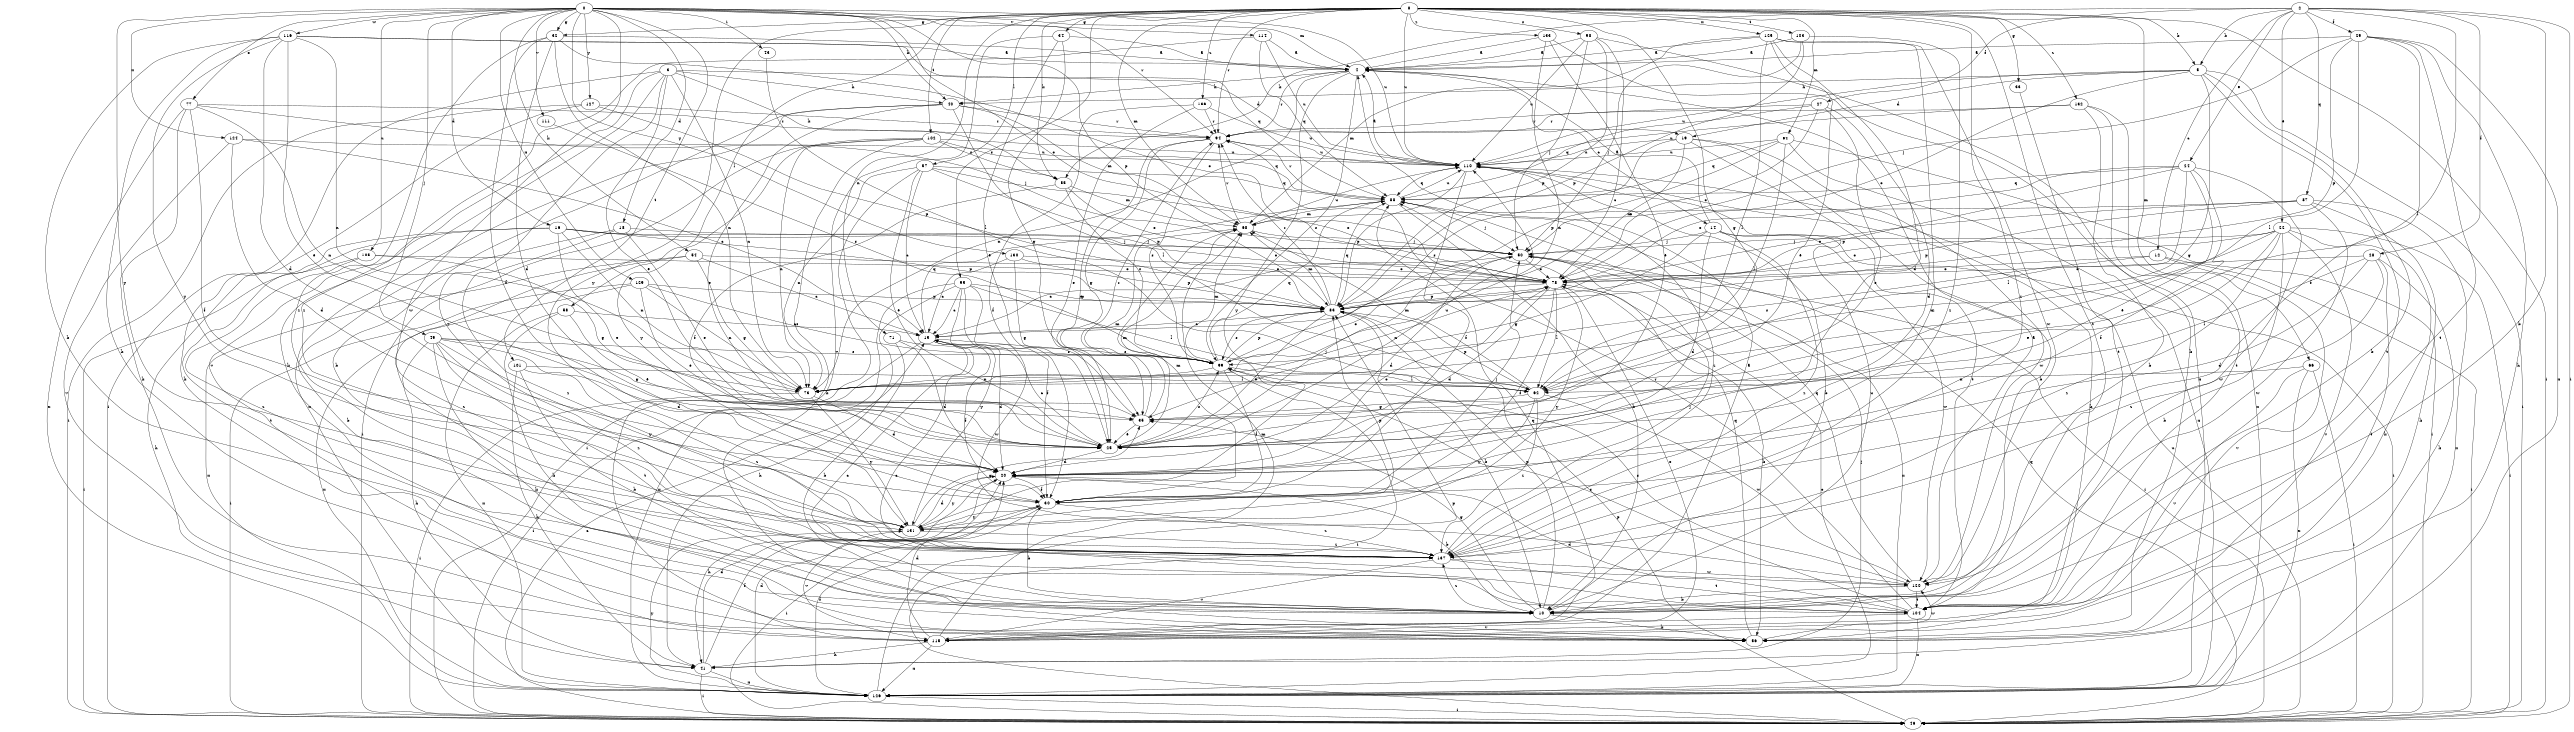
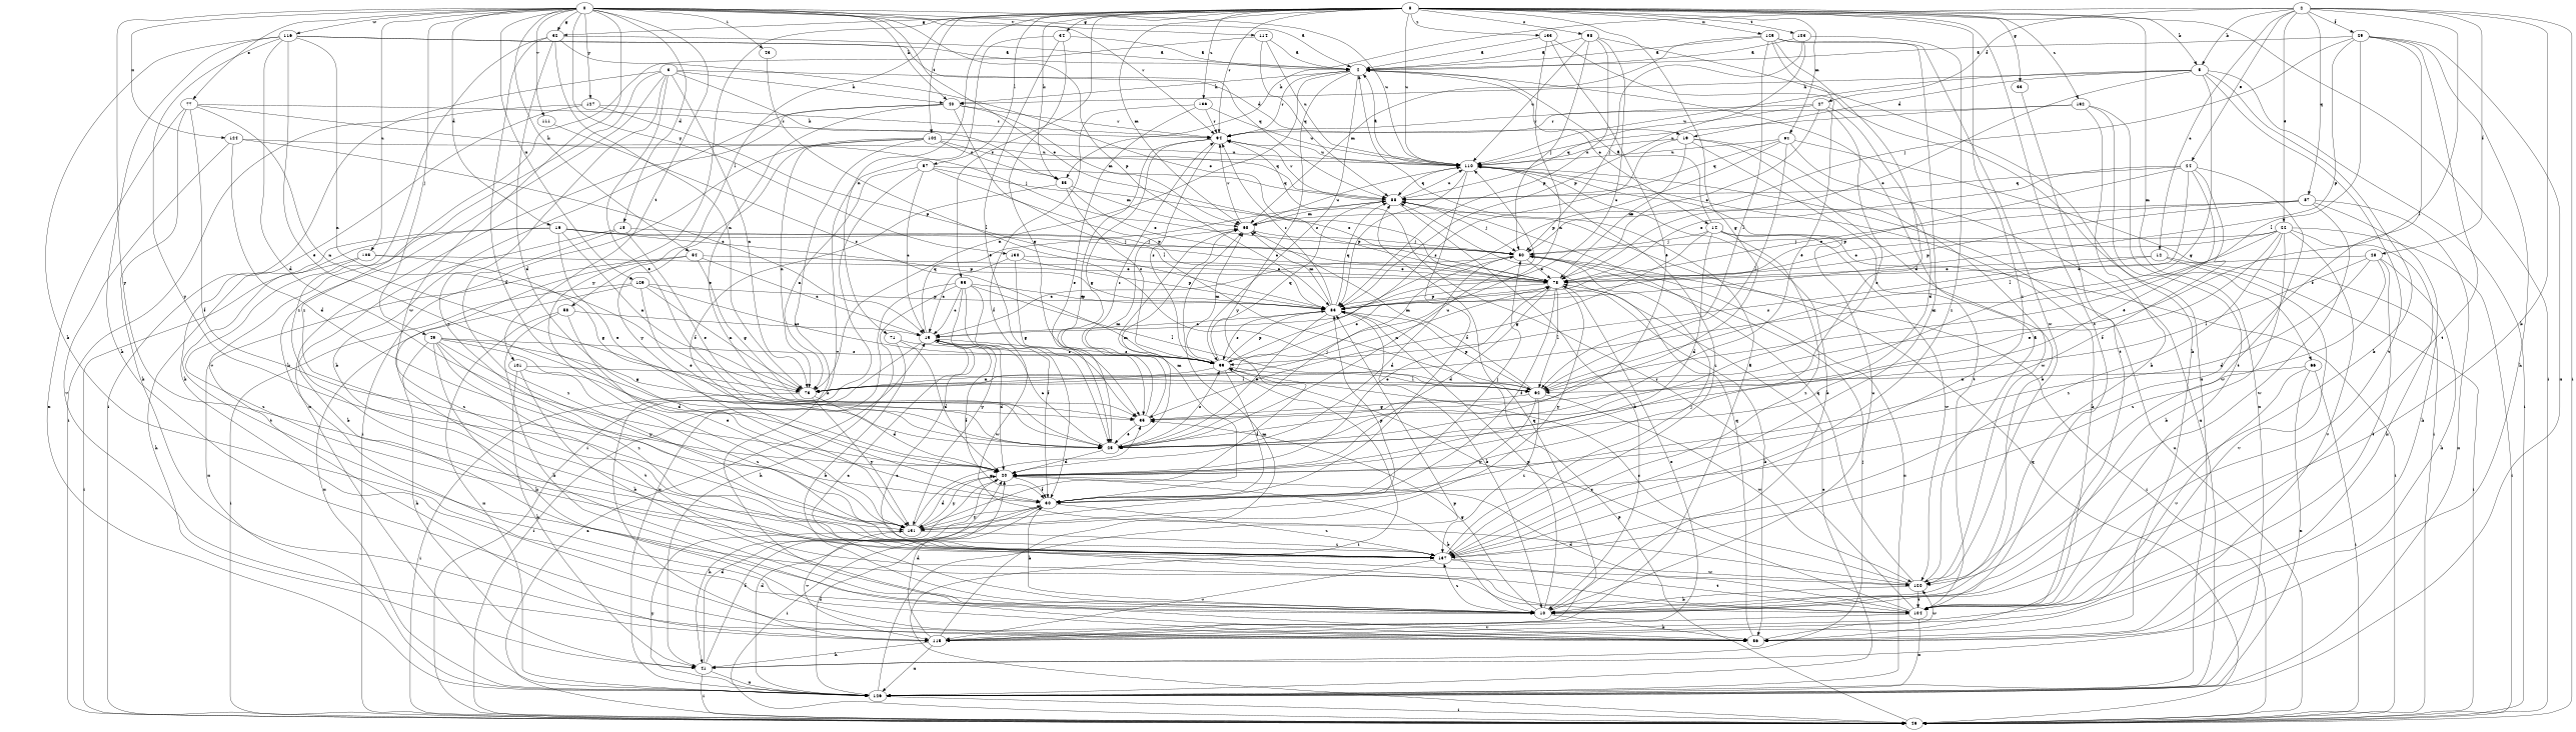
  strict digraph {
    0
    4
    16
    18
    32
    40
    43
    49
    54
    77
    78
    83
    94
    101
    105
    110
    111
    114
    116
    120
    n21 [label=129]
    124
    127
    130
    131
    73
    14
    99
    104
    25
    50
    41
    137
    10
    20
    30
    68
    62
    126
    35
    56
    15
    88
    46
    115
    n46 [label=8]
    5
    33
    34
    55
    57
    58
    64
    66
    71
    95
    98
    102
    103
    125
    132
    133
    136
    19
    2
    12
    22
    24
    27
    28
    29
    87
    3
-   0 -> 4 [label=m]
+   0 -> 4 [label=a]
    0 -> 16 [label=d]
    0 -> 18 [label=d]
    0 -> 32 [label=g]
    0 -> 40 [label=h]
    0 -> 43 [label=i]
    0 -> 49 [label=j]
    0 -> 54 [label=k]
    0 -> 77 [label=o]
    0 -> 78 [label=o]
    0 -> 83 [label=p]
    0 -> 94 [label=r]
    0 -> 101 [label=t]
    0 -> 105 [label=u]
    0 -> 110 [label=u]
    0 -> 111 [label=v]
    0 -> 114 [label=v]
    0 -> 116 [label=w]
    0 -> 120 [label=w]
    0 -> n21 [label=x]
    0 -> 124 [label=x]
    0 -> 127 [label=y]
    0 -> 130 [label=y]
    0 -> 131 [label=y]
    4 -> 40 [label=h]
    4 -> 94 [label=r]
    4 -> 131 [label=y]
    4 -> 73 [label=n]
    4 -> 14 [label=c]
    4 -> 99 [label=s]
    16 -> 78 [label=o]
    16 -> 83 [label=p]
    16 -> 73 [label=n]
    16 -> 104 [label=t]
    16 -> 25 [label=e]
    16 -> 50 [label=j]
    16 -> 41 [label=h]
    18 -> 25 [label=e]
    18 -> 50 [label=j]
    18 -> 137 [label=z]
    18 -> 10 [label=b]
    32 -> 4 [label=a]
    32 -> 78 [label=o]
    32 -> 73 [label=n]
    32 -> 137 [label=z]
    32 -> 20 [label=d]
    32 -> 30 [label=f]
    40 -> 94 [label=r]
    40 -> 25 [label=e]
    40 -> 10 [label=b]
    40 -> 68 [label=m]
    40 -> 62 [label=l]
    40 -> 126 [label=x]
    43 -> 62 [label=l]
    49 -> 131 [label=y]
    49 -> 99 [label=s]
    49 -> 104 [label=t]
    49 -> 41 [label=h]
    49 -> 137 [label=z]
    49 -> 20 [label=d]
    49 -> 35 [label=g]
    49 -> 56 [label=k]
    54 -> 78 [label=o]
    54 -> 137 [label=z]
    54 -> 126 [label=x]
    54 -> 35 [label=g]
    54 -> 15 [label=c]
    77 -> 94 [label=r]
    77 -> 73 [label=n]
    77 -> 50 [label=j]
    77 -> 30 [label=f]
    77 -> 126 [label=x]
    77 -> 56 [label=k]
    78 -> 83 [label=p]
    78 -> 131 [label=y]
    78 -> 73 [label=n]
    78 -> 20 [label=d]
    78 -> 30 [label=f]
    78 -> 62 [label=l]
    78 -> 56 [label=k]
    83 -> 94 [label=r]
    83 -> 99 [label=s]
    83 -> 25 [label=e]
    83 -> 10 [label=b]
    83 -> 68 [label=m]
    83 -> 15 [label=c]
    83 -> 88 [label=q]
    94 -> 110 [label=u]
    94 -> 99 [label=s]
    94 -> 25 [label=e]
    94 -> 35 [label=g]
    101 -> 41 [label=h]
    101 -> 137 [label=z]
    101 -> 10 [label=b]
    101 -> 62 [label=l]
    105 -> 78 [label=o]
    105 -> 137 [label=z]
    105 -> 35 [label=g]
    105 -> 46 [label=i]
    110 -> 4 [label=a]
    110 -> 83 [label=p]
    110 -> 137 [label=z]
    110 -> 10 [label=b]
    110 -> 30 [label=f]
    110 -> 56 [label=k]
    110 -> 88 [label=q]
    111 -> 99 [label=s]
    114 -> 4 [label=a]
    114 -> 110 [label=u]
    114 -> 137 [label=z]
    114 -> 88 [label=q]
    116 -> 4 [label=a]
    116 -> 131 [label=y]
    116 -> 73 [label=n]
    116 -> 25 [label=e]
    116 -> 10 [label=b]
    116 -> 20 [label=d]
    116 -> 56 [label=k]
    116 -> 88 [label=q]
    120 -> 4 [label=a]
    120 -> 99 [label=s]
    120 -> 104 [label=t]
    120 -> 10 [label=b]
    120 -> 88 [label=q]
    n21 -> 83 [label=p]
    n21 -> 73 [label=n]
    n21 -> 99 [label=s]
    n21 -> 25 [label=e]
    n21 -> 126 [label=x]
    n21 -> 46 [label=i]
    124 -> 110 [label=u]
    124 -> 20 [label=d]
    124 -> 15 [label=c]
    124 -> 115 [label=v]
    127 -> 83 [label=p]
    127 -> 94 [label=r]
    127 -> 56 [label=k]
    127 -> 46 [label=i]
    130 -> 78 [label=o]
    130 -> 83 [label=p]
    130 -> 35 [label=g]
    130 -> 15 [label=c]
    131 -> 83 [label=p]
    131 -> 137 [label=z]
    131 -> 20 [label=d]
    131 -> 35 [label=g]
    131 -> 115 [label=v]
    73 -> 131 [label=y]
    73 -> 20 [label=d]
    73 -> 46 [label=i]
    14 -> 4 [label=a]
    14 -> 120 [label=w]
    14 -> 50 [label=j]
    14 -> 137 [label=z]
    14 -> 20 [label=d]
    14 -> 35 [label=g]
    14 -> 46 [label=i]
    99 -> 78 [label=o]
    99 -> 83 [label=p]
    99 -> 73 [label=n]
    99 -> 30 [label=f]
    99 -> 68 [label=m]
    99 -> 62 [label=l]
    99 -> 88 [label=q]
    99 -> 46 [label=i]
    104 -> 94 [label=r]
    104 -> 99 [label=s]
    104 -> 20 [label=d]
    104 -> 126 [label=x]
    104 -> 15 [label=c]
    104 -> 115 [label=v]
    25 -> 110 [label=u]
    25 -> 99 [label=s]
    25 -> 50 [label=j]
    25 -> 20 [label=d]
    25 -> 68 [label=m]
    25 -> 15 [label=c]
    50 -> 78 [label=o]
    50 -> 20 [label=d]
    50 -> 126 [label=x]
    50 -> 15 [label=c]
    50 -> 46 [label=i]
    41 -> 50 [label=j]
    41 -> 20 [label=d]
    41 -> 30 [label=f]
    41 -> 126 [label=x]
    41 -> 46 [label=i]
    137 -> 120 [label=w]
    137 -> 104 [label=t]
    137 -> 50 [label=j]
    137 -> 115 [label=v]
    10 -> 83 [label=p]
    10 -> 110 [label=u]
    10 -> 137 [label=z]
    10 -> 35 [label=g]
    10 -> 56 [label=k]
    10 -> 15 [label=c]
    20 -> 78 [label=o]
    20 -> 131 [label=y]
    20 -> 41 [label=h]
    20 -> 10 [label=b]
    20 -> 30 [label=f]
    30 -> 131 [label=y]
    30 -> 50 [label=j]
    30 -> 137 [label=z]
    30 -> 10 [label=b]
    30 -> 68 [label=m]
    30 -> 46 [label=i]
    68 -> 94 [label=r]
    68 -> 110 [label=u]
    68 -> 50 [label=j]
    62 -> 83 [label=p]
    62 -> 120 [label=w]
    62 -> 131 [label=y]
    62 -> 137 [label=z]
    62 -> 68 [label=m]
    62 -> 35 [label=g]
    126 -> 78 [label=o]
    126 -> 83 [label=p]
    126 -> 131 [label=y]
    126 -> 20 [label=d]
    126 -> 30 [label=f]
    126 -> 46 [label=i]
    35 -> 94 [label=r]
    35 -> 25 [label=e]
    35 -> 68 [label=m]
    56 -> 120 [label=w]
    56 -> 88 [label=q]
    15 -> 99 [label=s]
    15 -> 20 [label=d]
    15 -> 30 [label=f]
    15 -> 88 [label=q]
    15 -> 46 [label=i]
    88 -> 94 [label=r]
    88 -> 110 [label=u]
    88 -> 50 [label=j]
    88 -> 10 [label=b]
    88 -> 68 [label=m]
    46 -> 83 [label=p]
    46 -> 110 [label=u]
    46 -> 15 [label=c]
    46 -> 88 [label=q]
    115 -> 4 [label=a]
    115 -> 78 [label=o]
    115 -> 41 [label=h]
    115 -> 20 [label=d]
    115 -> 68 [label=m]
    115 -> 126 [label=x]
    115 -> 88 [label=q]
    n46 -> 32 [label=g]
    n46 -> 94 [label=r]
    n46 -> 110 [label=u]
    n46 -> 131 [label=y]
    n46 -> 104 [label=t]
    n46 -> 137 [label=z]
    n46 -> 68 [label=m]
    n46 -> 35 [label=g]
    n46 -> 46 [label=i]
    n46 -> 5 [label=b]
    n46 -> 33 [label=g]
    n46 -> 34 [label=g]
    n46 -> 55 [label=k]
    n46 -> 57 [label=l]
    n46 -> 58 [label=l]
    n46 -> 64 [label=m]
    n46 -> 66 [label=m]
    n46 -> 71 [label=n]
    n46 -> 95 [label=s]
    n46 -> 98 [label=s]
    n46 -> 102 [label=t]
    n46 -> 103 [label=t]
    n46 -> 125 [label=x]
    n46 -> 132 [label=z]
    n46 -> 133 [label=z]
    n46 -> 136 [label=z]
    5 -> 40 [label=h]
    5 -> 78 [label=o]
    5 -> 110 [label=u]
    5 -> 104 [label=t]
    5 -> 10 [label=b]
    5 -> 35 [label=g]
    5 -> 46 [label=i]
    5 -> 19 [label=d]
    33 -> 104 [label=t]
    34 -> 4 [label=a]
    34 -> 25 [label=e]
    34 -> 35 [label=g]
    34 -> 115 [label=v]
    55 -> 78 [label=o]
    55 -> 99 [label=s]
    55 -> 30 [label=f]
    55 -> 68 [label=m]
    57 -> 78 [label=o]
    57 -> 83 [label=p]
    57 -> 73 [label=n]
-   57 -> 25 [label=e]
    57 -> 15 [label=c]
    57 -> 88 [label=q]
    57 -> 46 [label=i]
-   58 -> 25 [label=e]
+   58 -> 131 [label=e]
    58 -> 126 [label=x]
    58 -> 56 [label=k]
    58 -> 15 [label=c]
    64 -> 83 [label=p]
    64 -> 110 [label=u]
    64 -> 62 [label=l]
    64 -> 126 [label=x]
    64 -> 88 [label=q]
    64 -> 46 [label=i]
    66 -> 73 [label=n]
    66 -> 126 [label=x]
    66 -> 46 [label=i]
    66 -> 115 [label=v]
    71 -> 99 [label=s]
    71 -> 10 [label=b]
    71 -> 20 [label=d]
    95 -> 83 [label=p]
    95 -> 120 [label=w]
    95 -> 131 [label=y]
    95 -> 41 [label=h]
    95 -> 30 [label=f]
    95 -> 62 [label=l]
    95 -> 126 [label=x]
    95 -> 15 [label=c]
    98 -> 4 [label=a]
    98 -> 83 [label=p]
    98 -> 110 [label=u]
    98 -> 50 [label=j]
    98 -> 56 [label=k]
    98 -> 15 [label=c]
    102 -> 110 [label=u]
    102 -> 131 [label=y]
    102 -> 73 [label=n]
    102 -> 56 [label=k]
    102 -> 88 [label=q]
    102 -> 46 [label=i]
    102 -> 55 [label=s]
    103 -> 4 [label=a]
    103 -> 83 [label=p]
    103 -> 50 [label=j]
    103 -> 137 [label=z]
    125 -> 4 [label=a]
    125 -> 120 [label=w]
    125 -> 25 [label=e]
    125 -> 137 [label=z]
    125 -> 20 [label=d]
    125 -> 68 [label=m]
    125 -> 62 [label=l]
    132 -> 94 [label=r]
    132 -> 110 [label=u]
    132 -> 104 [label=t]
    132 -> 10 [label=b]
    132 -> 126 [label=x]
    133 -> 4 [label=a]
    133 -> 73 [label=n]
    133 -> 25 [label=e]
    133 -> 126 [label=x]
    136 -> 94 [label=r]
    136 -> 110 [label=u]
    136 -> 25 [label=e]
    136 -> 30 [label=f]
    19 -> 78 [label=o]
    19 -> 110 [label=u]
    19 -> 120 [label=w]
    19 -> 99 [label=s]
    19 -> 104 [label=t]
    19 -> 10 [label=b]
    2 -> 10 [label=b]
    2 -> 62 [label=l]
    2 -> 46 [label=i]
    2 -> 5 [label=b]
    2 -> 55 [label=k]
    2 -> 12 [label=c]
    2 -> 22 [label=e]
    2 -> 24 [label=e]
    2 -> 27 [label=f]
    2 -> 28 [label=f]
    2 -> 29 [label=f]
    2 -> 87 [label=q]
    12 -> 78 [label=o]
    12 -> 99 [label=s]
    12 -> 46 [label=i]
    12 -> 115 [label=v]
    22 -> 78 [label=o]
    22 -> 73 [label=n]
    22 -> 25 [label=e]
    22 -> 50 [label=j]
    22 -> 137 [label=z]
    22 -> 10 [label=b]
    22 -> 56 [label=k]
    22 -> 46 [label=i]
    22 -> 115 [label=v]
    24 -> 78 [label=o]
    24 -> 83 [label=p]
    24 -> 120 [label=w]
    24 -> 25 [label=e]
    24 -> 30 [label=f]
    24 -> 62 [label=l]
    24 -> 88 [label=q]
    27 -> 78 [label=o]
    27 -> 94 [label=r]
    27 -> 25 [label=e]
    27 -> 20 [label=d]
    27 -> 88 [label=q]
    28 -> 78 [label=o]
    28 -> 104 [label=t]
    28 -> 137 [label=z]
    28 -> 20 [label=d]
    28 -> 62 [label=l]
    28 -> 56 [label=k]
    29 -> 4 [label=a]
    29 -> 83 [label=p]
    29 -> 104 [label=t]
    29 -> 50 [label=j]
    29 -> 41 [label=h]
    29 -> 30 [label=f]
    29 -> 62 [label=l]
    29 -> 126 [label=x]
    87 -> 78 [label=o]
    87 -> 83 [label=p]
    87 -> 120 [label=w]
    87 -> 68 [label=m]
    87 -> 126 [label=x]
    87 -> 56 [label=k]
    3 -> 40 [label=h]
    3 -> 73 [label=n]
    3 -> 25 [label=e]
    3 -> 137 [label=z]
    3 -> 56 [label=k]
    3 -> 46 [label=i]
    3 -> 115 [label=v]
    3 -> 55 [label=k]
    3 -> 19 [label=d]
  }
